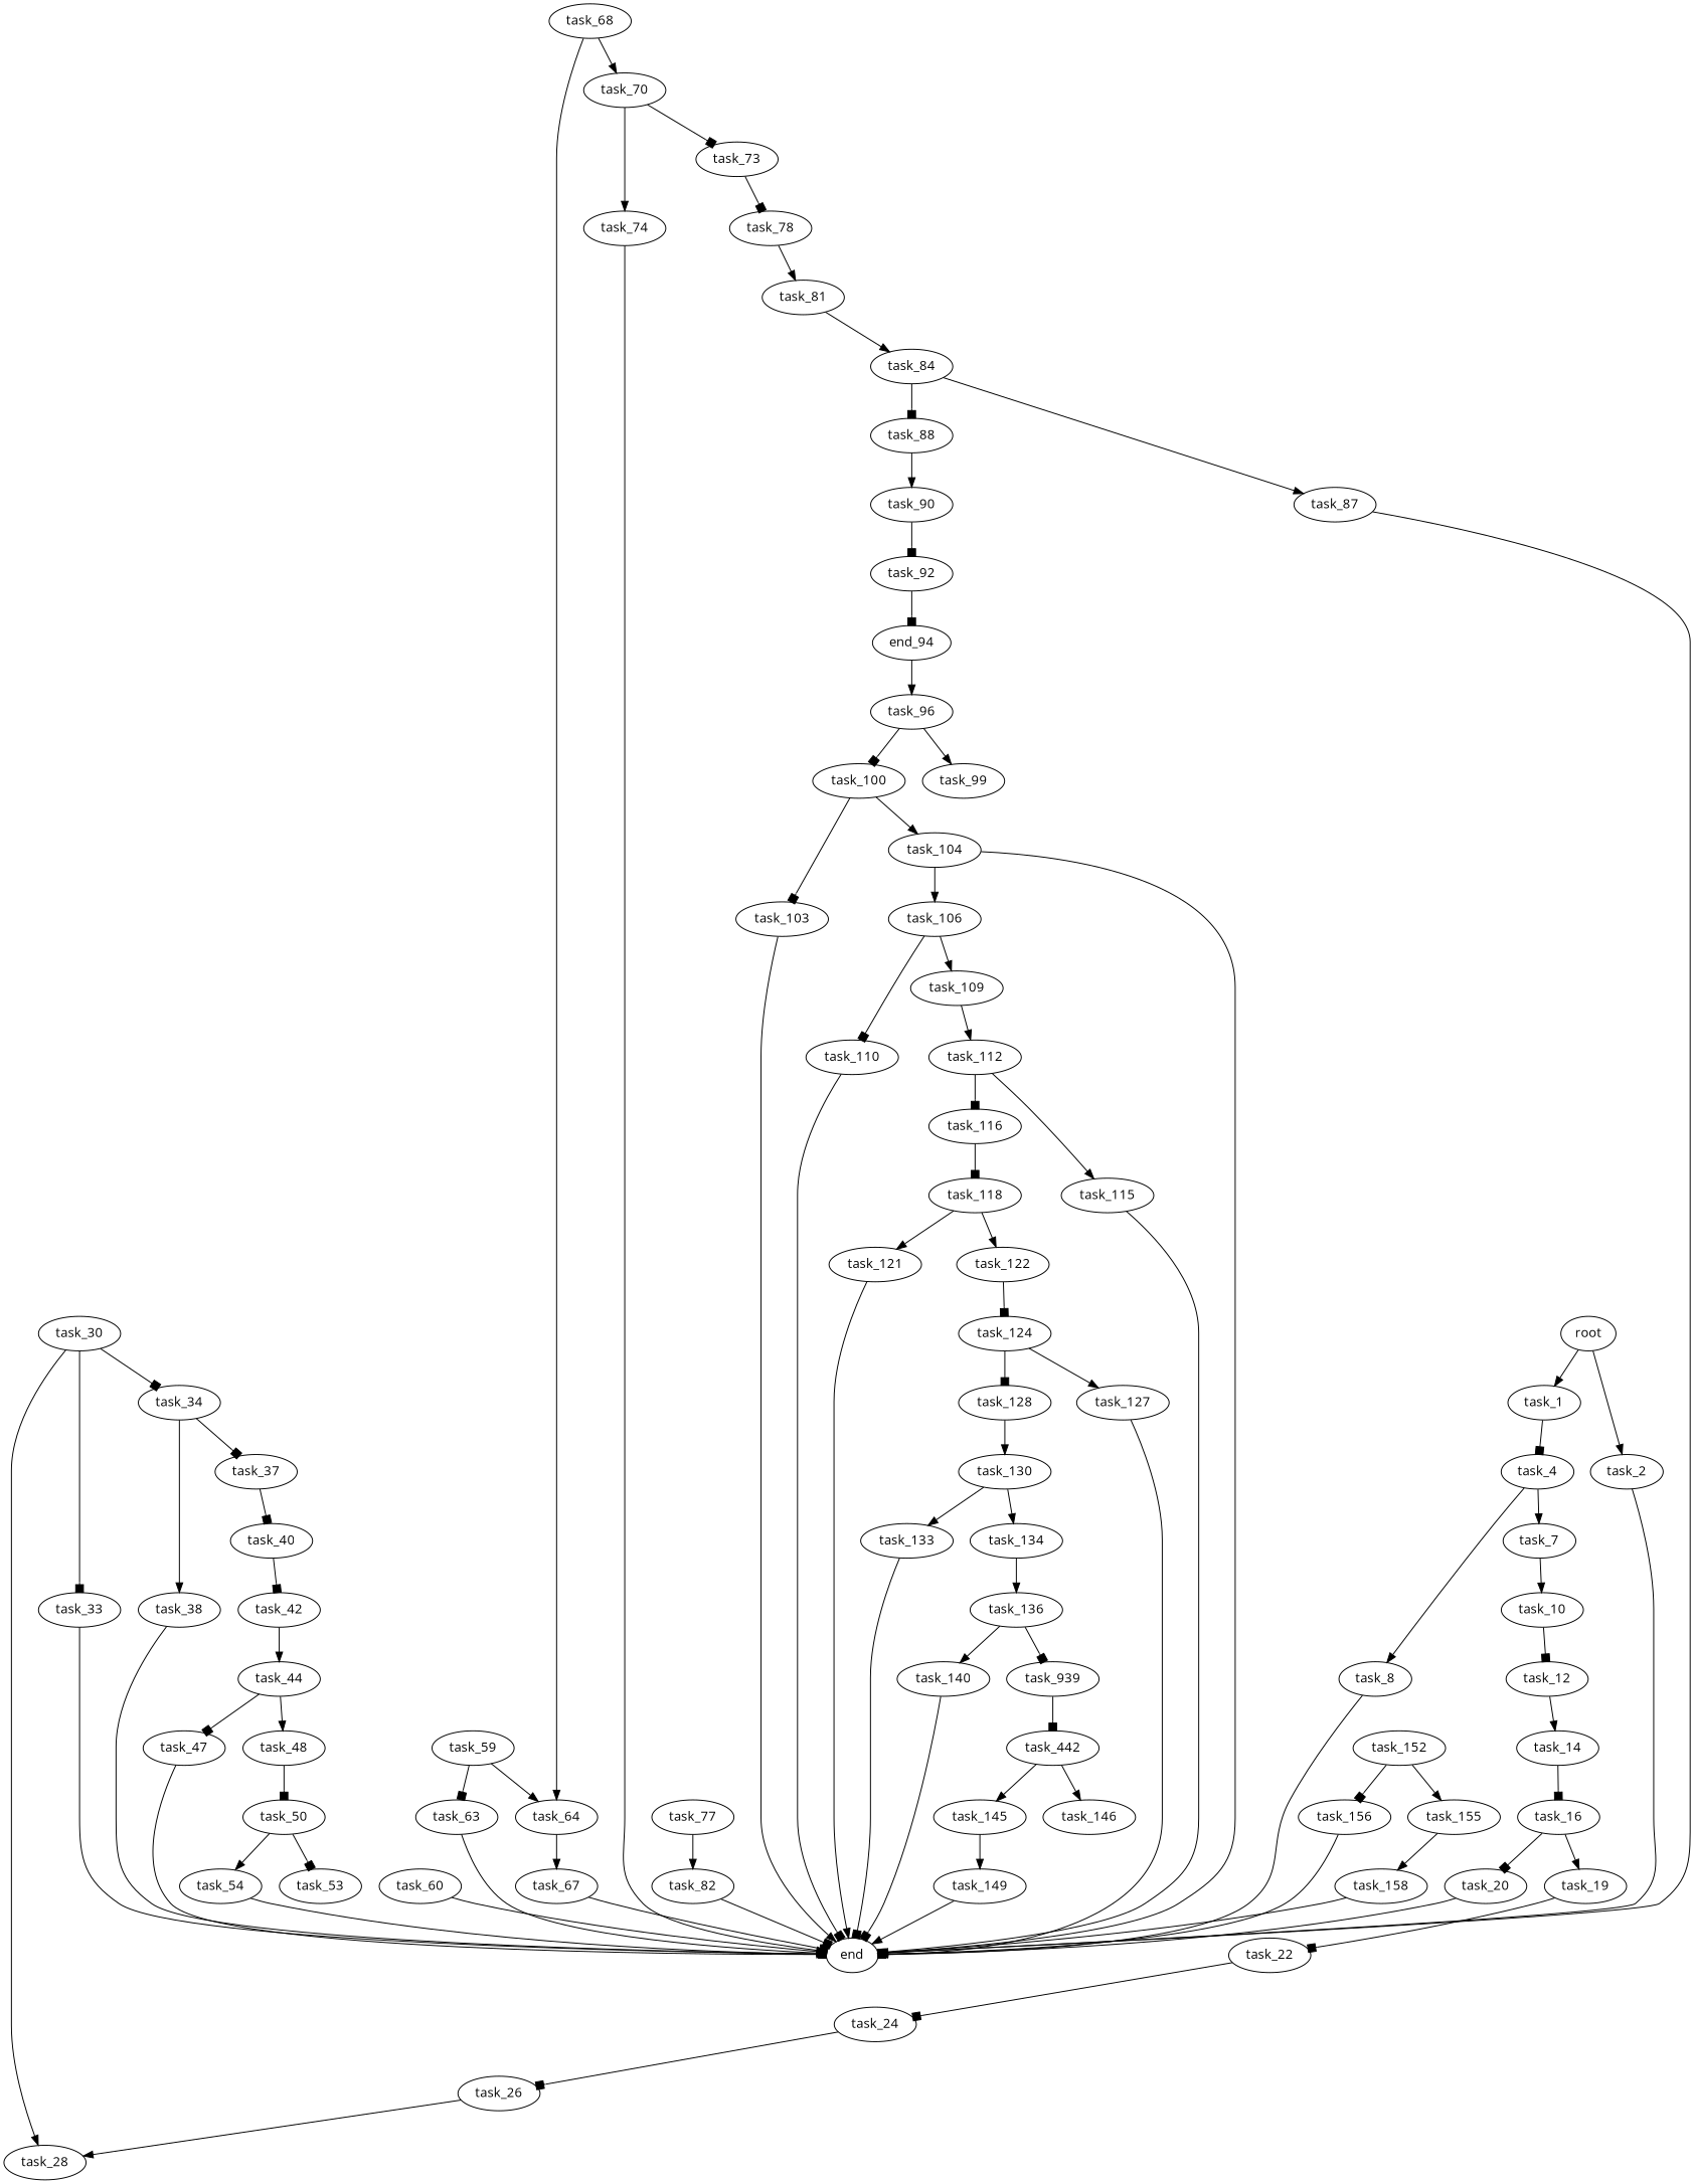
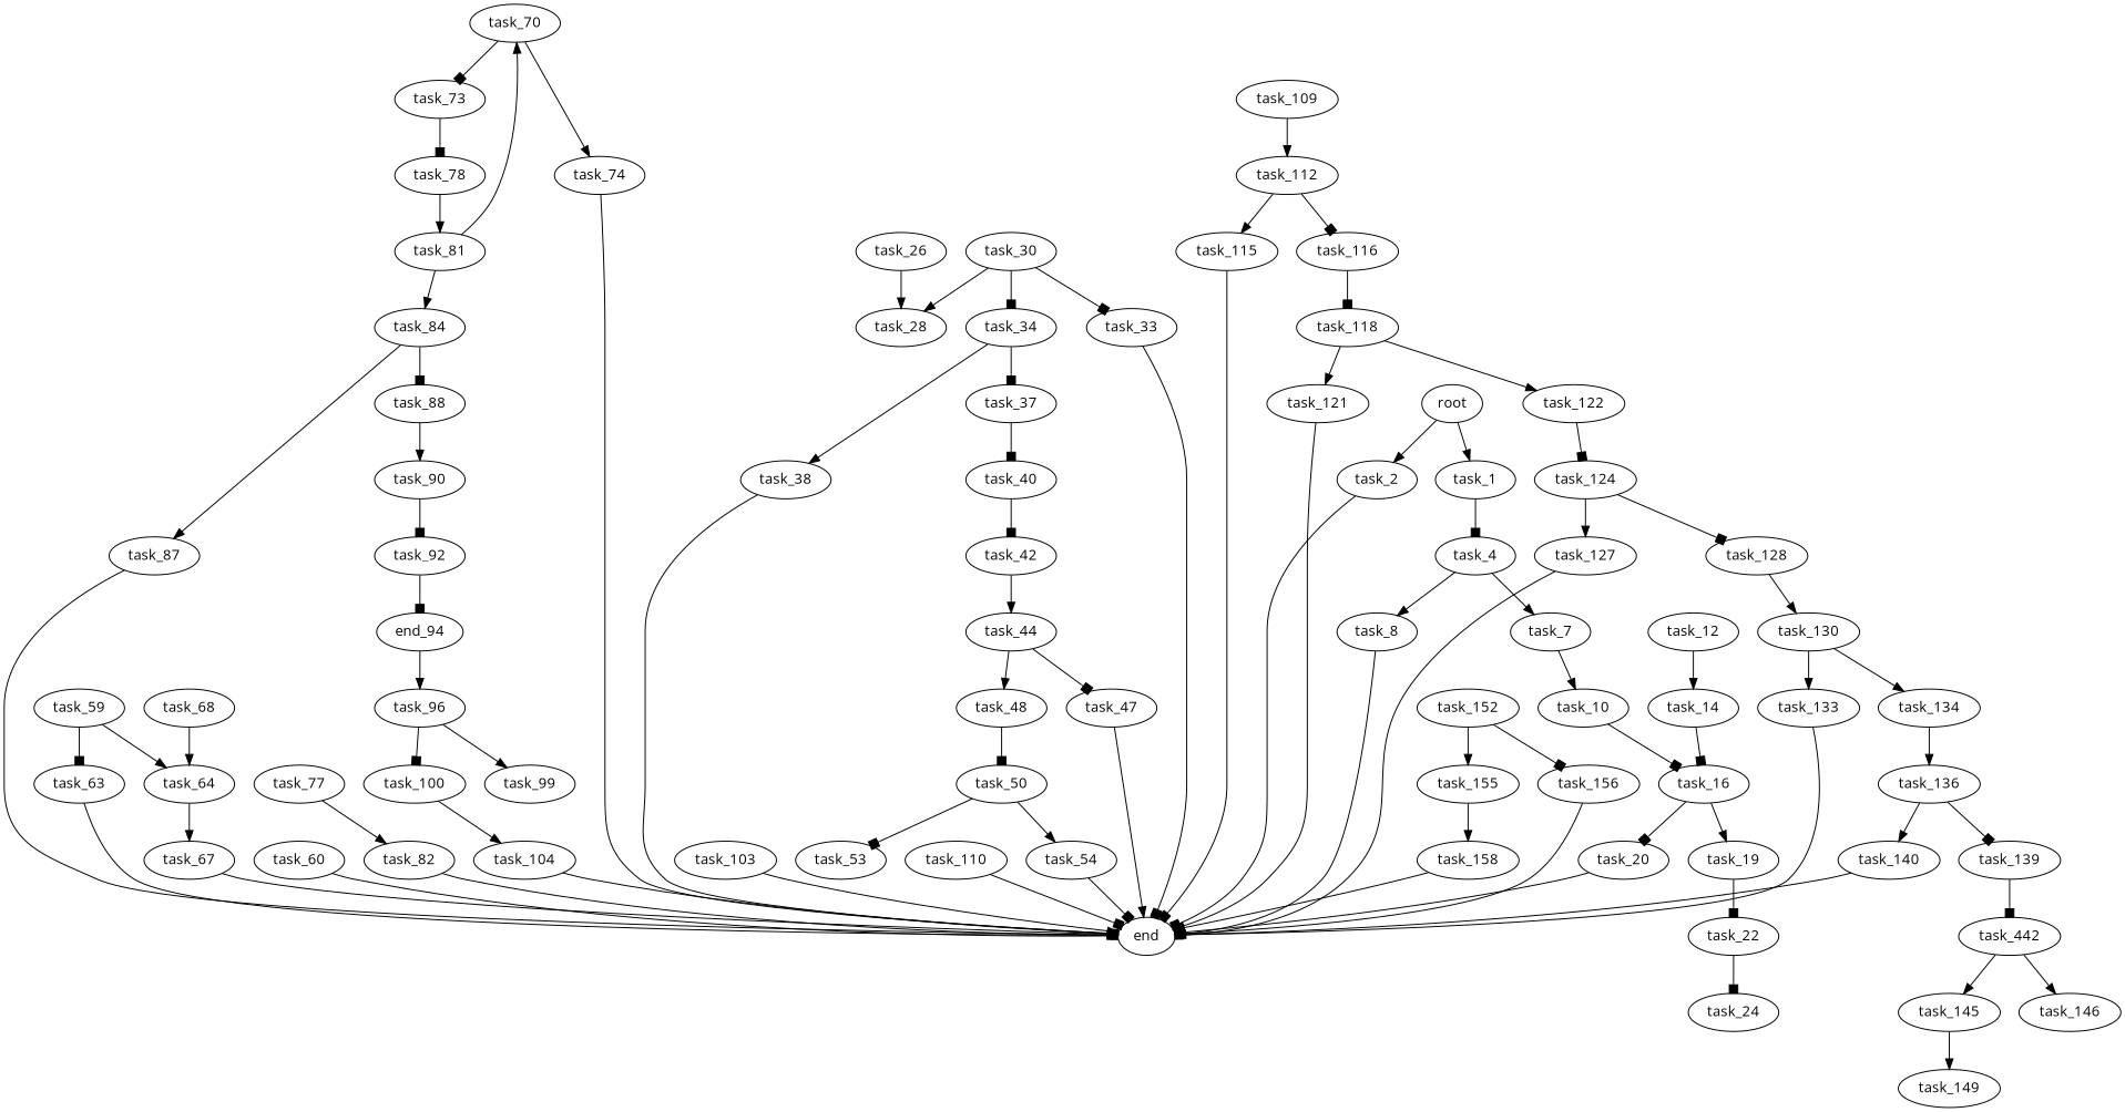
  digraph {
    fontname="Open Sans"
    node [fontname="Open Sans"]
    edge [arrowhead=normal fontname="Open Sans"]
    root
    task_1
    task_2
    task_4
    end
    task_7
    task_8
    task_10
    task_12
    task_14
    task_16
    task_19
    task_20
    task_22
    task_24
    task_26
    task_28
    task_30
    task_33
    task_34
    task_37
    task_38
    task_40
    task_42
    task_44
    task_47
    task_48
    task_50
    task_53
    task_54
    task_59
    task_63
    task_64
    task_60
    task_67
    task_68
    task_70
    task_73
    task_74
    task_78
    task_77
    task_82
    task_81
    task_84
    task_87
    task_88
    task_90
    task_92
    n49 [label=end_94]
    task_96
    task_99
    task_100
    task_103
    task_104
-   task_106
    task_109
    task_110
    task_112
    task_115
    task_116
    task_118
    task_121
    task_122
    task_124
    task_127
    task_128
    task_130
    task_133
    task_134
    task_136
-   task_139 [label=task_939]
+   task_139
    task_140
    n73 [label=task_442]
    task_145
    task_146
    task_149
    task_152
    task_155
    task_156
    task_158
    root -> task_1
    root -> task_2
    task_1 -> task_4 [arrowhead=box]
    task_2 -> end [arrowhead=box]
    task_4 -> task_7
    task_4 -> task_8
    task_7 -> task_10
    task_8 -> end [arrowhead=box]
-   task_10 -> task_12 [arrowhead=box]
+   task_10 -> task_16 [arrowhead=box]
    task_12 -> task_14
    task_14 -> task_16 [arrowhead=box]
    task_16 -> task_19
    task_16 -> task_20 [arrowhead=box]
    task_19 -> task_22 [arrowhead=box]
    task_20 -> end [arrowhead=box]
    task_22 -> task_24 [arrowhead=box]
-   task_24 -> task_26 [arrowhead=box]
    task_26 -> task_28
    task_30 -> task_28
    task_30 -> task_33 [arrowhead=box]
    task_30 -> task_34 [arrowhead=box]
    task_33 -> end [arrowhead=box]
    task_34 -> task_37 [arrowhead=box]
    task_34 -> task_38
    task_37 -> task_40 [arrowhead=box]
    task_38 -> end [arrowhead=box]
    task_40 -> task_42 [arrowhead=box]
    task_42 -> task_44
    task_44 -> task_47 [arrowhead=box]
    task_44 -> task_48
    task_47 -> end
    task_48 -> task_50 [arrowhead=box]
    task_50 -> task_53 [arrowhead=box]
    task_50 -> task_54
    task_54 -> end [arrowhead=box]
    task_59 -> task_63 [arrowhead=box]
    task_59 -> task_64
    task_63 -> end
    task_64 -> task_67
    task_60 -> end
    task_67 -> end [arrowhead=box]
    task_68 -> task_64
-   task_68 -> task_70
+   task_81 -> task_70
    task_70 -> task_73 [arrowhead=box]
    task_70 -> task_74
    task_73 -> task_78 [arrowhead=box]
    task_74 -> end
    task_78 -> task_81
    task_77 -> task_82
    task_82 -> end [arrowhead=box]
    task_81 -> task_84
    task_84 -> task_87
    task_84 -> task_88 [arrowhead=box]
    task_87 -> end [arrowhead=box]
    task_88 -> task_90
    task_90 -> task_92 [arrowhead=box]
    task_92 -> n49 [arrowhead=box]
    n49 -> task_96
    task_96 -> task_99
    task_96 -> task_100 [arrowhead=box]
-   task_100 -> task_103 [arrowhead=box]
    task_100 -> task_104
    task_103 -> end
    task_104 -> end
-   task_104 -> task_106
-   task_106 -> task_109
-   task_106 -> task_110 [arrowhead=box]
    task_109 -> task_112
    task_110 -> end [arrowhead=box]
    task_112 -> task_115
    task_112 -> task_116 [arrowhead=box]
-   task_115 -> end
+   task_115 -> end [arrowhead=box]
    task_116 -> task_118 [arrowhead=box]
    task_118 -> task_121
    task_118 -> task_122
    task_121 -> end
    task_122 -> task_124 [arrowhead=box]
    task_124 -> task_127
    task_124 -> task_128 [arrowhead=box]
    task_127 -> end
    task_128 -> task_130
    task_130 -> task_133
    task_130 -> task_134
    task_133 -> end [arrowhead=box]
    task_134 -> task_136
    task_136 -> task_139 [arrowhead=box]
    task_136 -> task_140
    task_139 -> n73 [arrowhead=box]
    task_140 -> end [arrowhead=box]
    n73 -> task_145
    n73 -> task_146
    task_145 -> task_149
-   task_149 -> end
    task_152 -> task_155
    task_152 -> task_156 [arrowhead=box]
    task_155 -> task_158
    task_156 -> end
    task_158 -> end
  }
